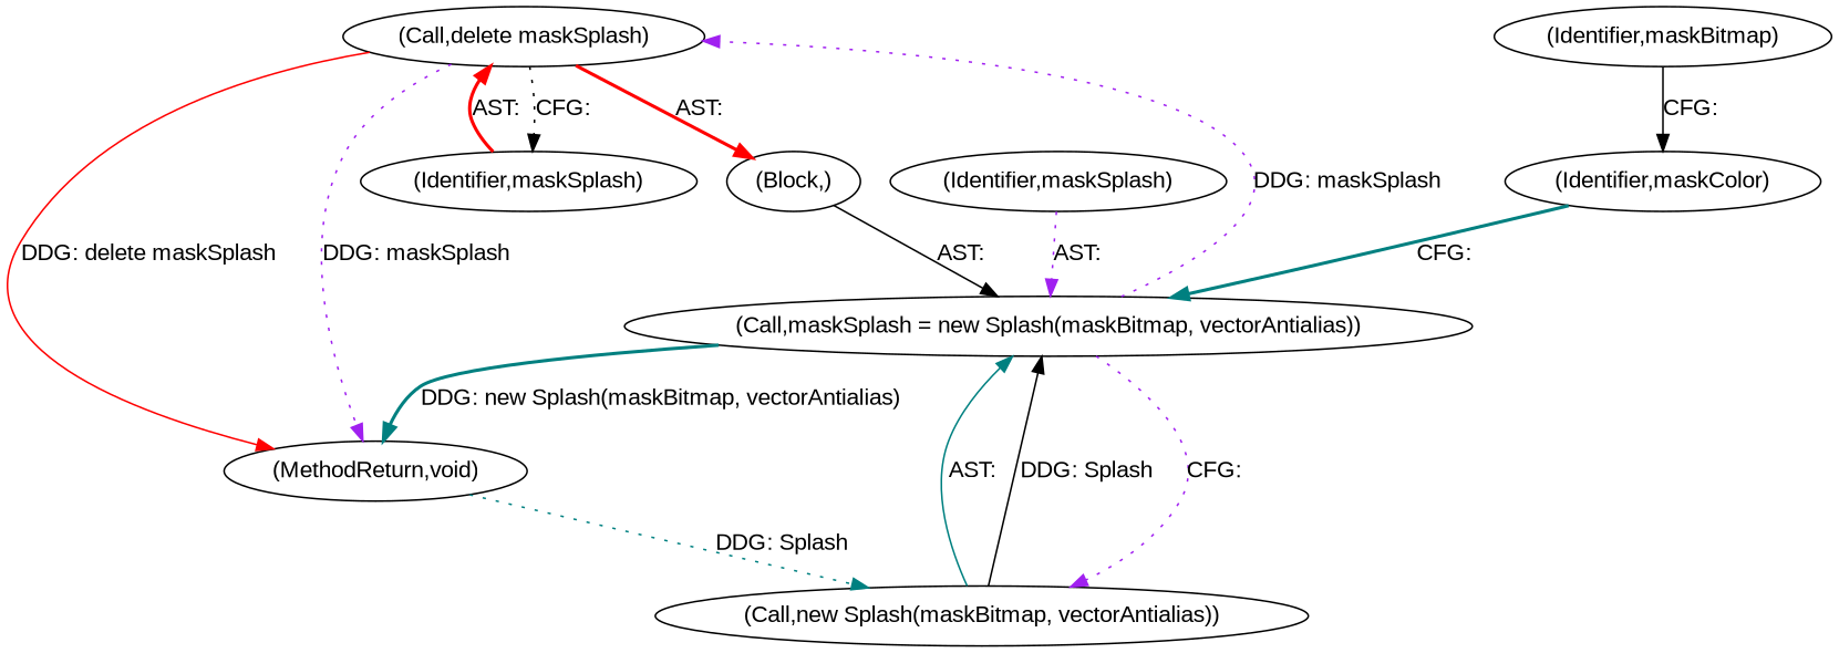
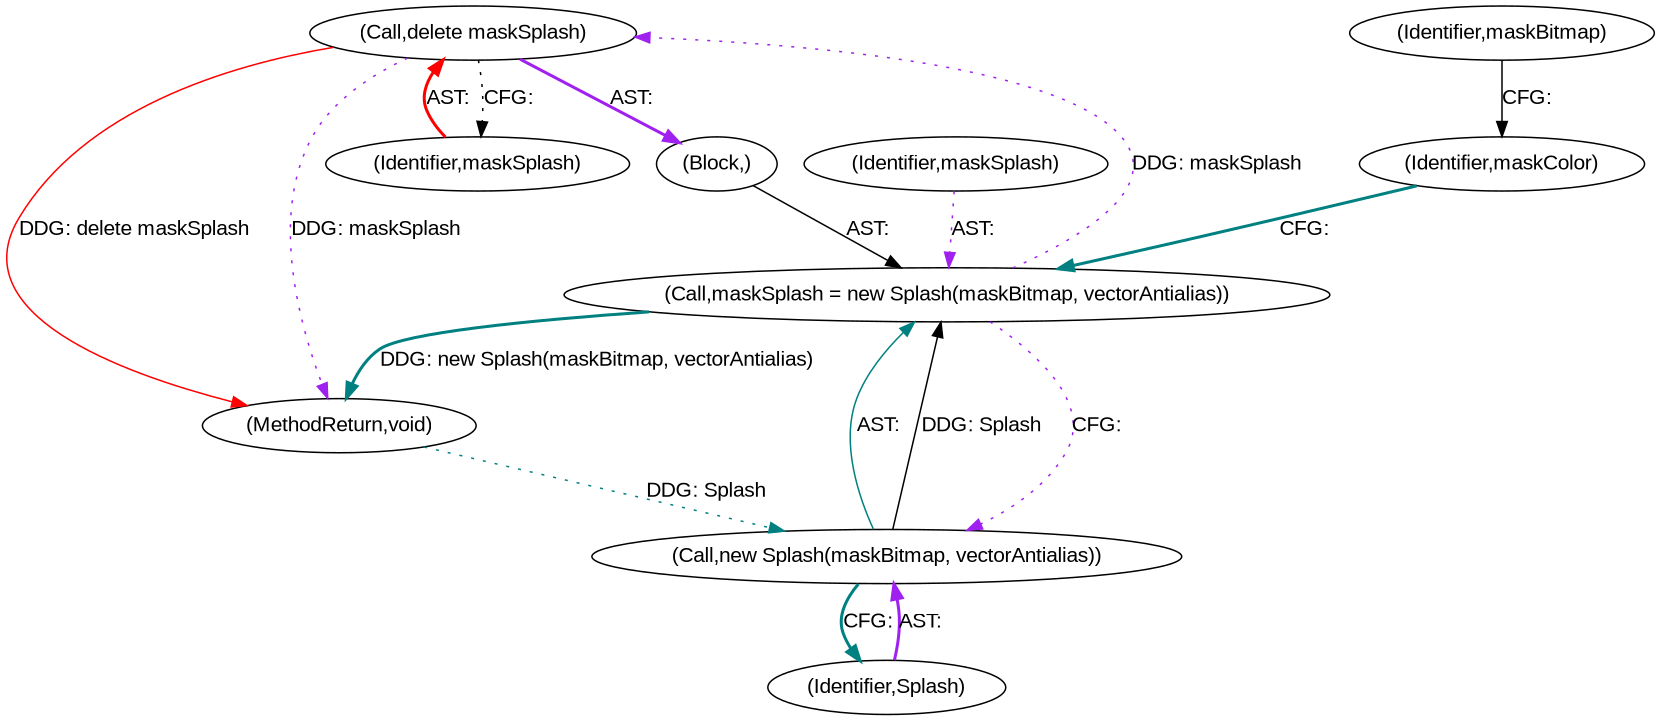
  digraph {
    fontname="Liberation Sans"
    node [fontname="Liberation Sans"]
    edge [color=purple fontname="Liberation Sans" style=dotted]
    n1 [label="(Call,delete maskSplash)"]
    n2 [label="(Identifier,maskSplash)"]
    n3 [label="(Block,)"]
    n4 [label="(MethodReturn,void)"]
    n5 [label="(Call,maskSplash = new Splash(maskBitmap, vectorAntialias))"]
    n6 [label="(Call,new Splash(maskBitmap, vectorAntialias))"]
+   n7 [label="(Identifier,Splash)"]
    n8 [label="(Identifier,maskColor)"]
    n9 [label="(Identifier,maskBitmap)"]
    n10 [label="(Identifier,maskSplash)"]
    n1 -> n2 [color=black label="CFG: "]
-   n1 -> n3 [color=red label="AST: " style=bold]
+   n1 -> n3 [label="AST: " style=bold]
    n1 -> n4 [color=red label="DDG: delete maskSplash" style=solid]
    n1 -> n4 [label="DDG: maskSplash"]
    n2 -> n1 [color=red label="AST: " style=bold]
    n3 -> n5 [color=black label="AST: " style=solid]
    n4 -> n6 [color=teal label="DDG: Splash"]
    n5 -> n1 [label="DDG: maskSplash"]
    n5 -> n4 [color=teal label="DDG: new Splash(maskBitmap, vectorAntialias)" style=bold]
    n5 -> n6 [label="CFG: "]
    n6 -> n5 [color=teal label="AST: " style=solid]
    n6 -> n5 [color=black label="DDG: Splash" style=solid]
+   n6 -> n7 [color=teal label="CFG: " style=bold]
+   n7 -> n6 [label="AST: " style=bold]
    n8 -> n5 [color=teal label="CFG: " style=bold]
    n9 -> n8 [color=black label="CFG: " style=solid]
    n10 -> n5 [label="AST: "]
  }
